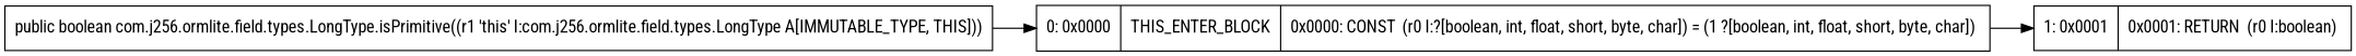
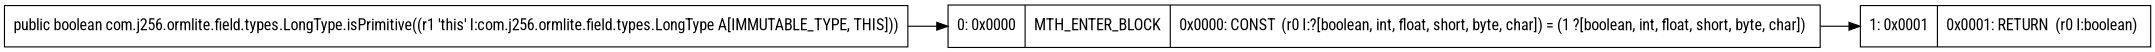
  digraph {
    rankdir=LR
    fontname="Roboto Condensed"
    node [shape=record fontname="Roboto Condensed"]
    edge [fontname="Roboto Condensed"]
-   n1 [label="{0\:\ 0x0000|THIS_ENTER_BLOCK\l|0x0000: CONST  (r0 I:?[boolean, int, float, short, byte, char]) = (1 ?[boolean, int, float, short, byte, char]) \l}"]
+   n1 [label="{0\:\ 0x0000|MTH_ENTER_BLOCK\l|0x0000: CONST  (r0 I:?[boolean, int, float, short, byte, char]) = (1 ?[boolean, int, float, short, byte, char]) \l}"]
    n2 [label="{1\:\ 0x0001|0x0001: RETURN  (r0 I:boolean) \l}"]
    n3 [label="{public boolean com.j256.ormlite.field.types.LongType.isPrimitive((r1 'this' I:com.j256.ormlite.field.types.LongType A[IMMUTABLE_TYPE, THIS])) }"]
    n1 -> n2
    n3 -> n1
  }
